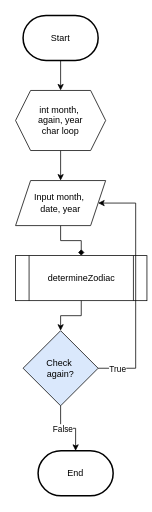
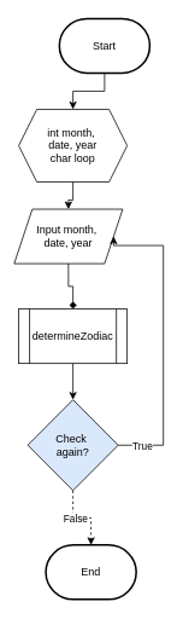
  <mxCell id="0" />
  <mxCell id="1" parent="0" />
  <mxCell id="2" style="edgeStyle=orthogonalEdgeStyle;rounded=0;orthogonalLoop=1;jettySize=auto;html=1;entryX=0.5;entryY=0;entryDx=0;entryDy=0;" edge="1" parent="1" source="3" target="5"><mxGeometry relative="1" as="geometry" /></mxCell>
- <mxCell id="3" value="Start" style="strokeWidth=2;html=1;shape=mxgraph.flowchart.terminator;whiteSpace=wrap;" vertex="1" parent="1"><mxGeometry x="30" y="20" width="100" height="60" as="geometry" /></mxCell>
+ <mxCell id="3" value="Start" style="strokeWidth=2;html=1;shape=mxgraph.flowchart.terminator;whiteSpace=wrap;" vertex="1" parent="1"><mxGeometry x="65" y="20" width="100" height="60" as="geometry" /></mxCell>
  <mxCell id="4" style="edgeStyle=orthogonalEdgeStyle;rounded=0;orthogonalLoop=1;jettySize=auto;html=1;entryX=0.5;entryY=0;entryDx=0;entryDy=0;" edge="1" parent="1" source="5" target="7"><mxGeometry relative="1" as="geometry" /></mxCell>
- <mxCell id="5" value="int month,&amp;nbsp;&lt;div&gt;again, year&lt;div&gt;char loop&lt;/div&gt;&lt;/div&gt;" style="shape=hexagon;perimeter=hexagonPerimeter2;whiteSpace=wrap;html=1;fixedSize=1;" vertex="1" parent="1"><mxGeometry x="20" y="120" width="120" height="80" as="geometry" /></mxCell>
+ <mxCell id="5" value="int month,&amp;nbsp;&lt;div&gt;date, year&lt;div&gt;char loop&lt;/div&gt;&lt;/div&gt;" style="shape=hexagon;perimeter=hexagonPerimeter2;whiteSpace=wrap;html=1;fixedSize=1;" vertex="1" parent="1"><mxGeometry x="20" y="120" width="120" height="80" as="geometry" /></mxCell>
  <mxCell id="6" style="edgeStyle=orthogonalEdgeStyle;rounded=0;orthogonalLoop=1;jettySize=auto;html=1;entryX=0.5;entryY=0;entryDx=0;entryDy=0;endArrow=diamond;" edge="1" parent="1" source="7" target="8"><mxGeometry relative="1" as="geometry"><mxPoint x="80" y="340" as="targetPoint" /></mxGeometry></mxCell>
- <mxCell id="7" value="Input&amp;nbsp;&lt;span data-darkreader-inline-color=&quot;&quot; data-darkreader-inline-bgcolor=&quot;&quot; style=&quot;background-color: initial; color: rgb(0, 0, 0); --darkreader-inline-bgcolor: initial; --darkreader-inline-color: #e8e6e3;&quot;&gt;month,&amp;nbsp;&lt;/span&gt;&lt;div&gt;&lt;span data-darkreader-inline-color=&quot;&quot; data-darkreader-inline-bgcolor=&quot;&quot; style=&quot;background-color: initial; color: rgb(0, 0, 0); --darkreader-inline-bgcolor: initial; --darkreader-inline-color: #e8e6e3;&quot;&gt;date, year&lt;/span&gt;&lt;/div&gt;" style="shape=parallelogram;perimeter=parallelogramPerimeter;whiteSpace=wrap;html=1;fixedSize=1;" vertex="1" parent="1"><mxGeometry x="20" y="240" width="120" height="60" as="geometry" /></mxCell>
- <mxCell id="8" value="determineZodiac" style="shape=process;whiteSpace=wrap;html=1;backgroundOutline=1;" vertex="1" parent="1"><mxGeometry x="20" y="340" width="175" height="60" as="geometry" /></mxCell>
+ <mxCell id="7" value="Input&amp;nbsp;&lt;span data-darkreader-inline-color=&quot;&quot; data-darkreader-inline-bgcolor=&quot;&quot; style=&quot;background-color: initial; color: rgb(0, 0, 0); --darkreader-inline-bgcolor: initial; --darkreader-inline-color: #e8e6e3;&quot;&gt;month,&amp;nbsp;&lt;/span&gt;&lt;div&gt;&lt;span data-darkreader-inline-color=&quot;&quot; data-darkreader-inline-bgcolor=&quot;&quot; style=&quot;background-color: initial; color: rgb(0, 0, 0); --darkreader-inline-bgcolor: initial; --darkreader-inline-color: #e8e6e3;&quot;&gt;date, year&lt;/span&gt;&lt;/div&gt;" style="shape=parallelogram;perimeter=parallelogramPerimeter;whiteSpace=wrap;html=1;fixedSize=1;" vertex="1" parent="1"><mxGeometry x="15" y="230" width="120" height="60" as="geometry" /></mxCell>
+ <mxCell id="8" value="determineZodiac" style="shape=process;whiteSpace=wrap;html=1;backgroundOutline=1;" vertex="1" parent="1"><mxGeometry x="20" y="340" width="120" height="60" as="geometry" /></mxCell>
  <mxCell id="9" value="End" style="strokeWidth=2;html=1;shape=mxgraph.flowchart.terminator;whiteSpace=wrap;" vertex="1" parent="1"><mxGeometry x="50" y="600" width="100" height="60" as="geometry" /></mxCell>
  <mxCell id="10" style="edgeStyle=orthogonalEdgeStyle;rounded=0;orthogonalLoop=1;jettySize=auto;html=1;entryX=0.5;entryY=0;entryDx=0;entryDy=0;" edge="1" parent="1" source="8" target="13"><mxGeometry relative="1" as="geometry" /></mxCell>
  <mxCell id="11" style="edgeStyle=orthogonalEdgeStyle;rounded=0;orthogonalLoop=1;jettySize=auto;html=1;entryX=1;entryY=0.5;entryDx=0;entryDy=0;" edge="1" parent="1" source="13" target="7"><mxGeometry relative="1" as="geometry"><Array as="points"><mxPoint x="180" y="490" /><mxPoint x="180" y="270" /></Array></mxGeometry></mxCell>
  <mxCell id="12" value="True" style="edgeLabel;html=1;align=center;verticalAlign=middle;resizable=0;points=[];" vertex="1" connectable="0" parent="11"><mxGeometry x="-0.844" relative="1" as="geometry"><mxPoint as="offset" /></mxGeometry></mxCell>
  <mxCell id="13" value="Check&amp;nbsp;&lt;div&gt;again?&lt;/div&gt;" style="rhombus;whiteSpace=wrap;html=1;fillColor=#dae8fc;" vertex="1" parent="1"><mxGeometry x="30" y="440" width="100" height="100" as="geometry" /></mxCell>
- <mxCell id="14" style="edgeStyle=orthogonalEdgeStyle;rounded=0;orthogonalLoop=1;jettySize=auto;html=1;entryX=0.5;entryY=0;entryDx=0;entryDy=0;entryPerimeter=0;" edge="1" parent="1" source="13" target="9"><mxGeometry relative="1" as="geometry" /></mxCell>
+ <mxCell id="14" style="edgeStyle=orthogonalEdgeStyle;rounded=0;orthogonalLoop=1;jettySize=auto;html=1;entryX=0.5;entryY=0;entryDx=0;entryDy=0;entryPerimeter=0;dashed=1;" edge="1" parent="1" source="13" target="9"><mxGeometry relative="1" as="geometry" /></mxCell>
  <mxCell id="15" value="False" style="edgeLabel;html=1;align=center;verticalAlign=middle;resizable=0;points=[];" vertex="1" connectable="0" parent="14"><mxGeometry x="-0.205" relative="1" as="geometry"><mxPoint as="offset" /></mxGeometry></mxCell>
